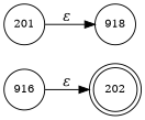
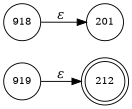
  digraph {
    rankdir=LR
    node [fixedsize=true fontsize=11 shape=circle peripheries=1]
    edge [fontname="Times-Italic"]
-   n1 [label=202 shape=doublecircle width=.6 peripheries=""]
+   n1 [label=212 shape=doublecircle width=.6 peripheries=""]
    n2 [label=918 width=.55]
-   n3 [label=916 width=.55]
+   n3 [label=919 width=.55]
    n4 [label=201 width=.55]
    n3 -> n1 [label="&epsilon;"]
-   n4 -> n2 [label="&epsilon;"]
+   n2 -> n4 [label="&epsilon;"]
  }
